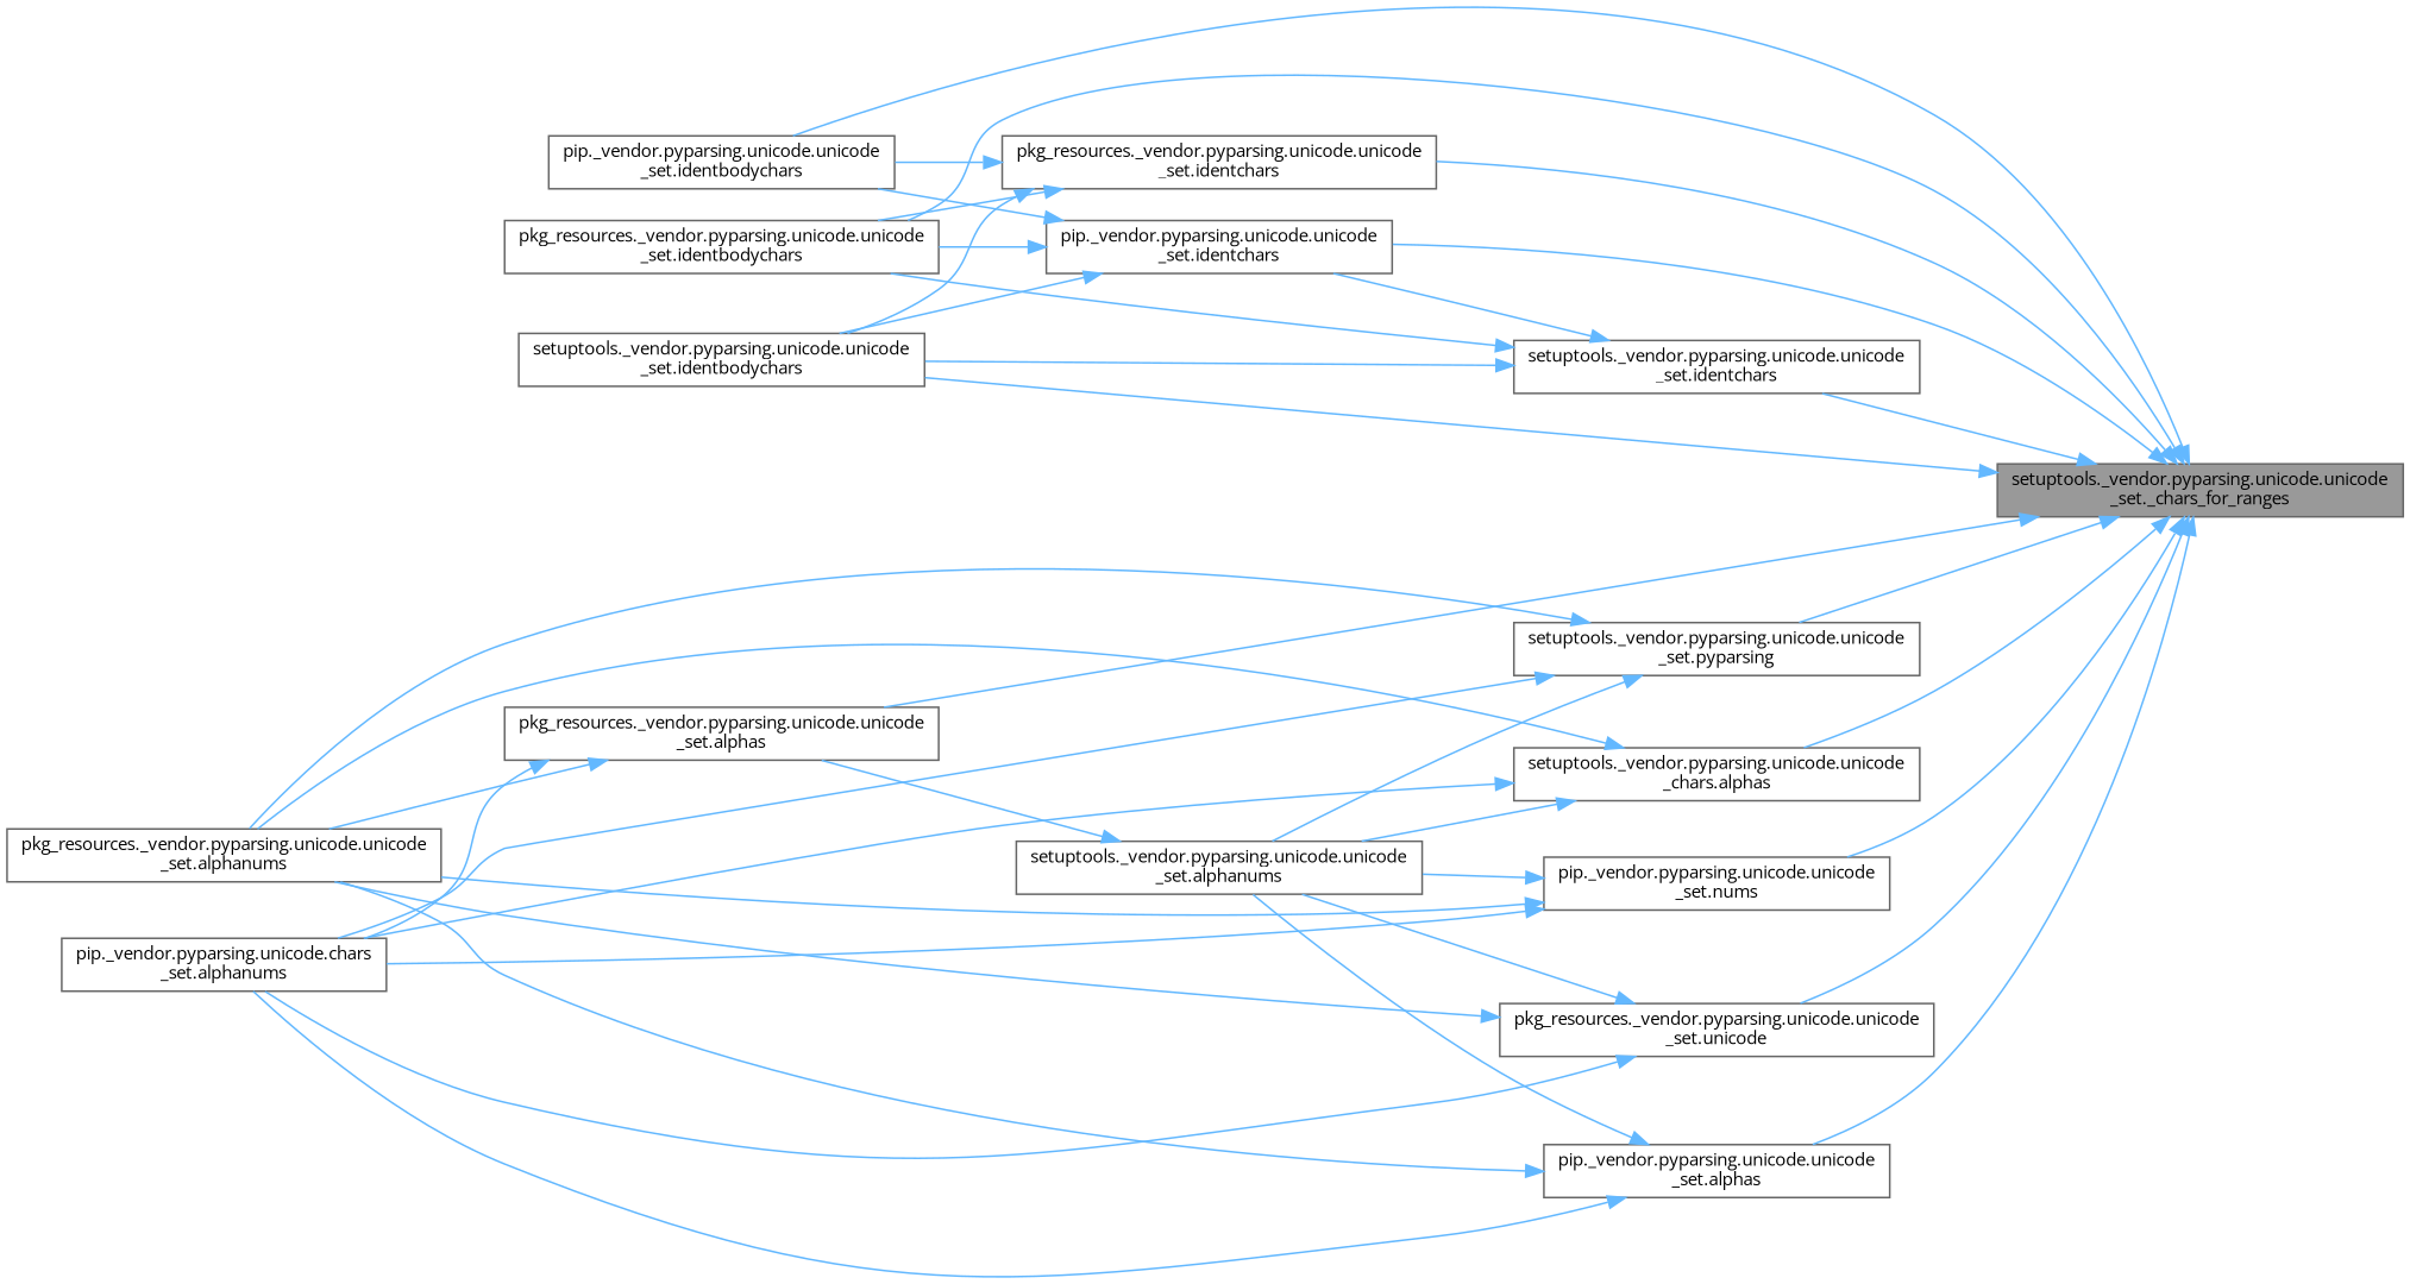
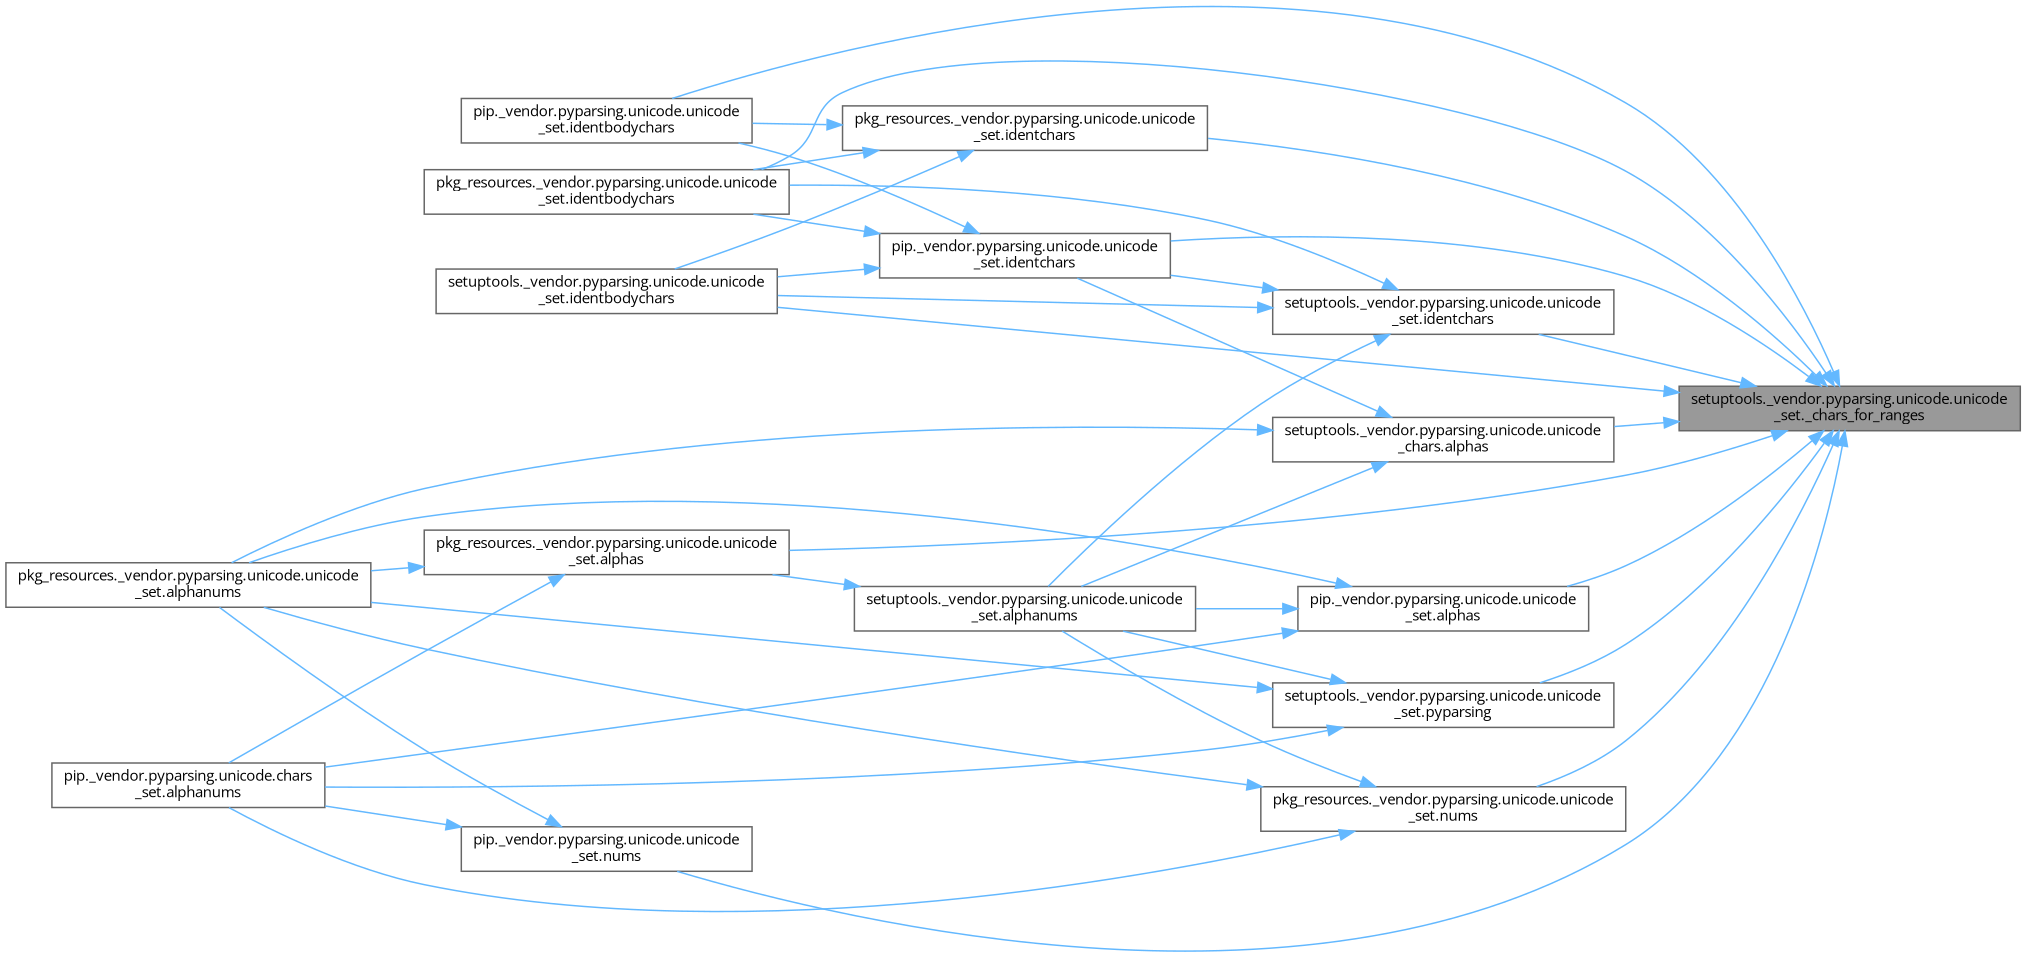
  digraph {
    fontname="Open Sans"
    rankdir=RL
    node [color=grey40 fillcolor=white fontname="Open Sans" fontsize=10 shape=box style=filled]
    edge [color=steelblue1 dir=back fontname="Open Sans" fontsize=10 labelfontname=Helvetica labelfontsize=10 style=solid]
    n1 [color=gray40 fillcolor=grey60 fontcolor=black height=0.2 label="setuptools._vendor.pyparsing.unicode.unicode\l_set._chars_for_ranges" width=0.4]
    n2 [height=0.2 label="pip._vendor.pyparsing.unicode.unicode\l_set.alphas" width=0.4]
    n3 [height=0.2 label="pkg_resources._vendor.pyparsing.unicode.unicode\l_set.alphas" width=0.4]
    n4 [height=0.2 label="setuptools._vendor.pyparsing.unicode.unicode\l_chars.alphas" width=0.4]
    n5 [height=0.2 label="pip._vendor.pyparsing.unicode.unicode\l_set.identbodychars" width=0.4]
    n6 [height=0.2 label="pkg_resources._vendor.pyparsing.unicode.unicode\l_set.identbodychars" width=0.4]
    n7 [height=0.2 label="setuptools._vendor.pyparsing.unicode.unicode\l_set.identbodychars" width=0.4]
    n8 [height=0.2 label="pip._vendor.pyparsing.unicode.unicode\l_set.identchars" width=0.4]
    n9 [height=0.2 label="pkg_resources._vendor.pyparsing.unicode.unicode\l_set.identchars" width=0.4]
    n10 [height=0.2 label="setuptools._vendor.pyparsing.unicode.unicode\l_set.identchars" width=0.4]
    n11 [height=0.2 label="pip._vendor.pyparsing.unicode.unicode\l_set.nums" width=0.4]
-   n12 [height=0.2 label="pkg_resources._vendor.pyparsing.unicode.unicode\l_set.unicode" width=0.4]
+   n12 [height=0.2 label="pkg_resources._vendor.pyparsing.unicode.unicode\l_set.nums" width=0.4]
    n13 [height=0.2 label="setuptools._vendor.pyparsing.unicode.unicode\l_set.pyparsing" width=0.4]
    n14 [height=0.2 label="pip._vendor.pyparsing.unicode.chars\l_set.alphanums" width=0.4]
    n15 [height=0.2 label="pkg_resources._vendor.pyparsing.unicode.unicode\l_set.alphanums" width=0.4]
    n16 [height=0.2 label="setuptools._vendor.pyparsing.unicode.unicode\l_set.alphanums" width=0.4]
    n1 -> n2
    n1 -> n3
    n1 -> n4
    n1 -> n5
    n1 -> n6
    n1 -> n7
    n1 -> n8
    n1 -> n9
    n1 -> n10
    n1 -> n11
    n1 -> n12
    n1 -> n13
    n2 -> n14
    n2 -> n15
    n2 -> n16
    n3 -> n14
    n3 -> n15
-   n4 -> n14
+   n4 -> n8
    n4 -> n15
    n4 -> n16
    n8 -> n5
    n8 -> n6
    n8 -> n7
    n9 -> n5
    n9 -> n6
    n9 -> n7
    n10 -> n6
    n10 -> n7
    n10 -> n8
    n11 -> n14
    n11 -> n15
-   n11 -> n16
+   n10 -> n16
    n12 -> n14
    n12 -> n15
    n12 -> n16
    n13 -> n14
    n13 -> n15
    n13 -> n16
    n16 -> n3
  }
